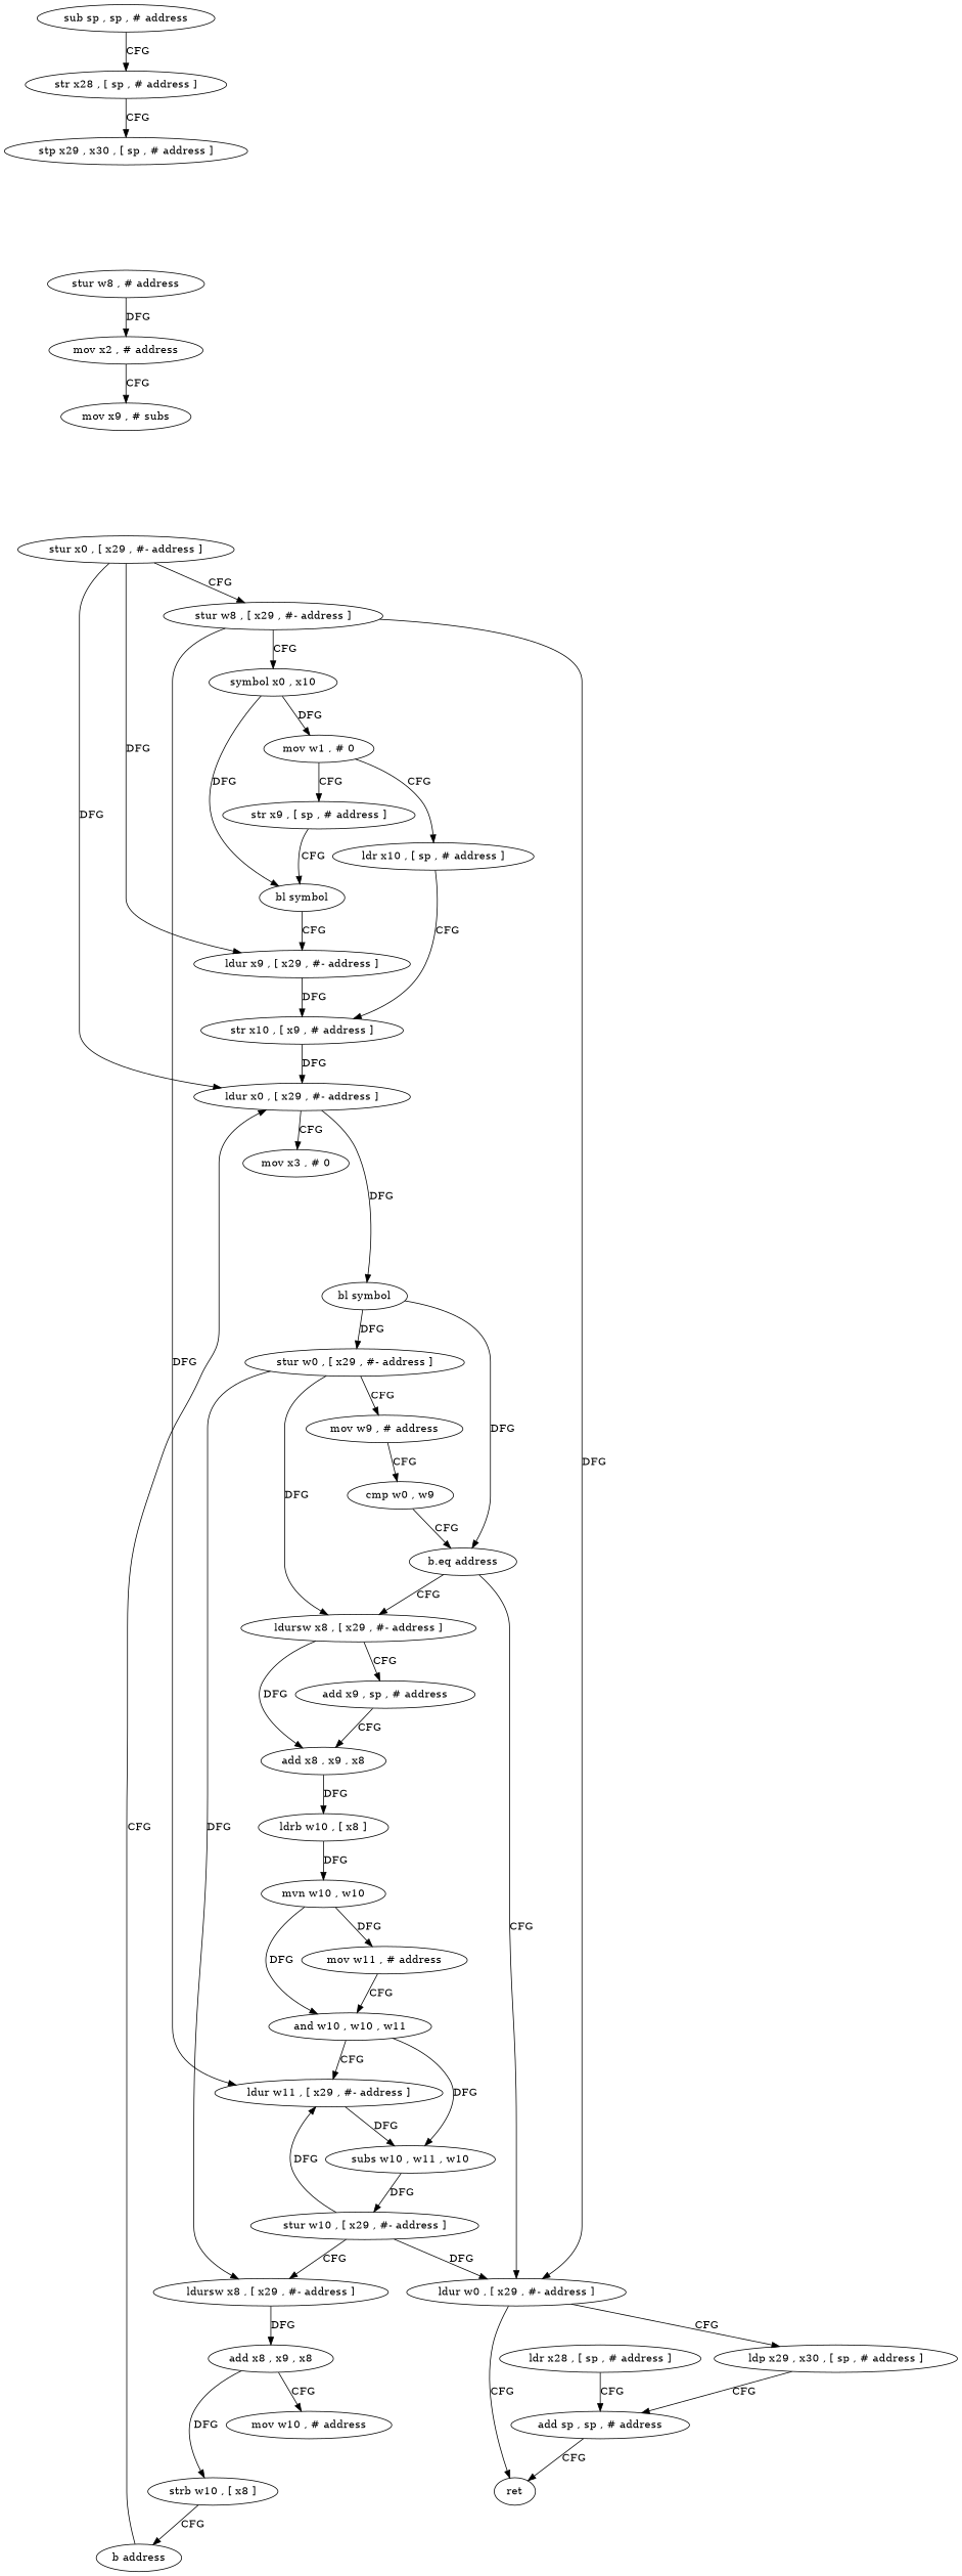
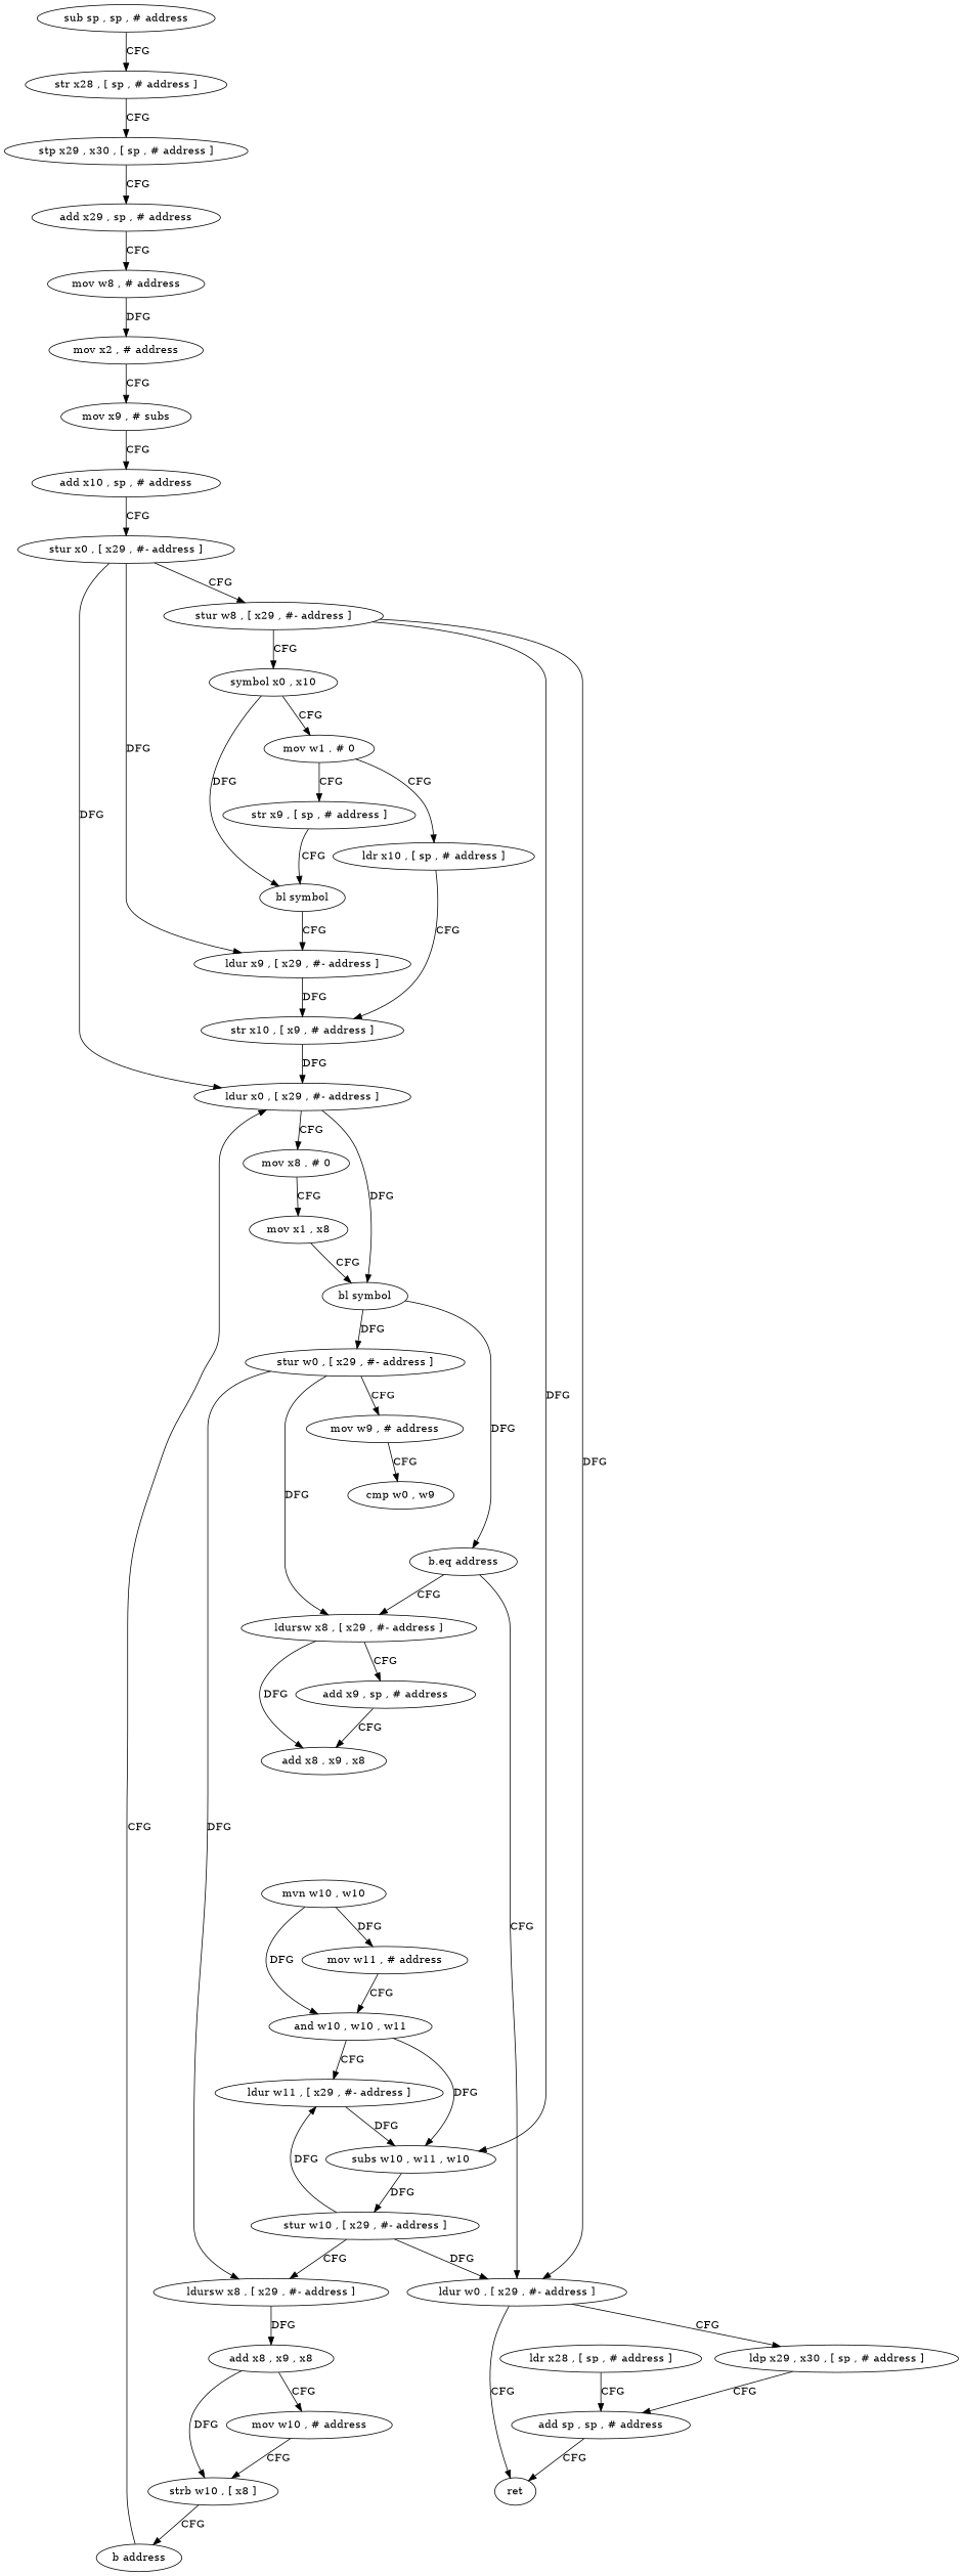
  digraph {
    n1 [label="sub sp , sp , # address"]
    n2 [label="str x28 , [ sp , # address ]"]
    n3 [label="stp x29 , x30 , [ sp , # address ]"]
-   n5 [label="stur w8 , # address"]
+   n4 [label="add x29 , sp , # address"]
+   n5 [label="mov w8 , # address"]
    n6 [label="mov x2 , # address"]
    n7 [label="mov x9 , # subs"]
+   n8 [label="add x10 , sp , # address"]
    n9 [label="stur x0 , [ x29 , #- address ]"]
    n10 [label="stur w8 , [ x29 , #- address ]"]
    n11 [label="ldur x9 , [ x29 , #- address ]"]
    n12 [label="ldur x0 , [ x29 , #- address ]"]
    n13 [label="symbol x0 , x10"]
    n14 [label="ldur w0 , [ x29 , #- address ]"]
    n15 [label="ldur w11 , [ x29 , #- address ]"]
    n16 [label="str x10 , [ x9 , # address ]"]
-   n17 [label="mov x3 , # 0"]
+   n17 [label="mov x8 , # 0"]
    n18 [label="bl symbol"]
    n19 [label="mov w1 , # 0"]
    n20 [label="bl symbol"]
    n21 [label="ldp x29 , x30 , [ sp , # address ]"]
    n22 [label=ret]
    n23 [label="subs w10 , w11 , w10"]
    n24 [label="str x9 , [ sp , # address ]"]
    n25 [label="ldr x10 , [ sp , # address ]"]
+   n26 [label="mov x1 , x8"]
    n27 [label="stur w0 , [ x29 , #- address ]"]
    n28 [label="b.eq address"]
    n29 [label="add sp , sp , # address"]
    n30 [label="ldr x28 , [ sp , # address ]"]
    n31 [label="ldursw x8 , [ x29 , #- address ]"]
    n32 [label="add x9 , sp , # address"]
    n33 [label="add x8 , x9 , x8"]
-   n34 [label="ldrb w10 , [ x8 ]"]
    n35 [label="mvn w10 , w10"]
    n36 [label="mov w11 , # address"]
    n37 [label="and w10 , w10 , w11"]
    n38 [label="stur w10 , [ x29 , #- address ]"]
    n39 [label="ldursw x8 , [ x29 , #- address ]"]
    n40 [label="add x8 , x9 , x8"]
    n41 [label="mov w10 , # address"]
    n42 [label="strb w10 , [ x8 ]"]
    n43 [label="b address"]
    n44 [label="mov w9 , # address"]
    n45 [label="cmp w0 , w9"]
    n1 -> n2 [label=CFG]
    n2 -> n3 [label=CFG]
+   n3 -> n4 [label=CFG]
+   n4 -> n5 [label=CFG]
    n5 -> n6 [label=DFG]
    n6 -> n7 [label=CFG]
+   n7 -> n8 [label=CFG]
+   n8 -> n9 [label=CFG]
    n9 -> n10 [label=CFG]
    n9 -> n11 [label=DFG]
    n9 -> n12 [label=DFG]
    n10 -> n13 [label=CFG]
    n10 -> n14 [label=DFG]
-   n10 -> n15 [label=DFG]
+   n10 -> n23 [label=DFG]
    n11 -> n16 [label=DFG]
    n12 -> n17 [label=CFG]
    n12 -> n18 [label=DFG]
-   n13 -> n19 [label=DFG]
+   n13 -> n19 [label=CFG]
    n13 -> n20 [label=DFG]
    n14 -> n21 [label=CFG]
    n14 -> n22 [label=CFG]
    n15 -> n23 [label=DFG]
    n16 -> n12 [label=DFG]
+   n17 -> n26 [label=CFG]
    n18 -> n27 [label=DFG]
    n18 -> n28 [label=DFG]
    n19 -> n24 [label=CFG]
    n19 -> n25 [label=CFG]
    n20 -> n11 [label=CFG]
    n21 -> n29 [label=CFG]
    n23 -> n38 [label=DFG]
    n24 -> n20 [label=CFG]
    n25 -> n16 [label=CFG]
+   n26 -> n18 [label=CFG]
    n27 -> n31 [label=DFG]
    n27 -> n39 [label=DFG]
    n27 -> n44 [label=CFG]
    n28 -> n14 [label=CFG]
    n28 -> n31 [label=CFG]
    n29 -> n22 [label=CFG]
    n30 -> n29 [label=CFG]
    n31 -> n32 [label=CFG]
    n31 -> n33 [label=DFG]
    n32 -> n33 [label=CFG]
-   n33 -> n34 [label=DFG]
-   n34 -> n35 [label=DFG]
    n35 -> n36 [label=DFG]
    n35 -> n37 [label=DFG]
    n36 -> n37 [label=CFG]
    n37 -> n15 [label=CFG]
    n37 -> n23 [label=DFG]
    n38 -> n14 [label=DFG]
    n38 -> n15 [label=DFG]
    n38 -> n39 [label=CFG]
    n39 -> n40 [label=DFG]
    n40 -> n41 [label=CFG]
    n40 -> n42 [label=DFG]
+   n41 -> n42 [label=CFG]
    n42 -> n43 [label=CFG]
    n43 -> n12 [label=CFG]
    n44 -> n45 [label=CFG]
-   n45 -> n28 [label=CFG]
  }
